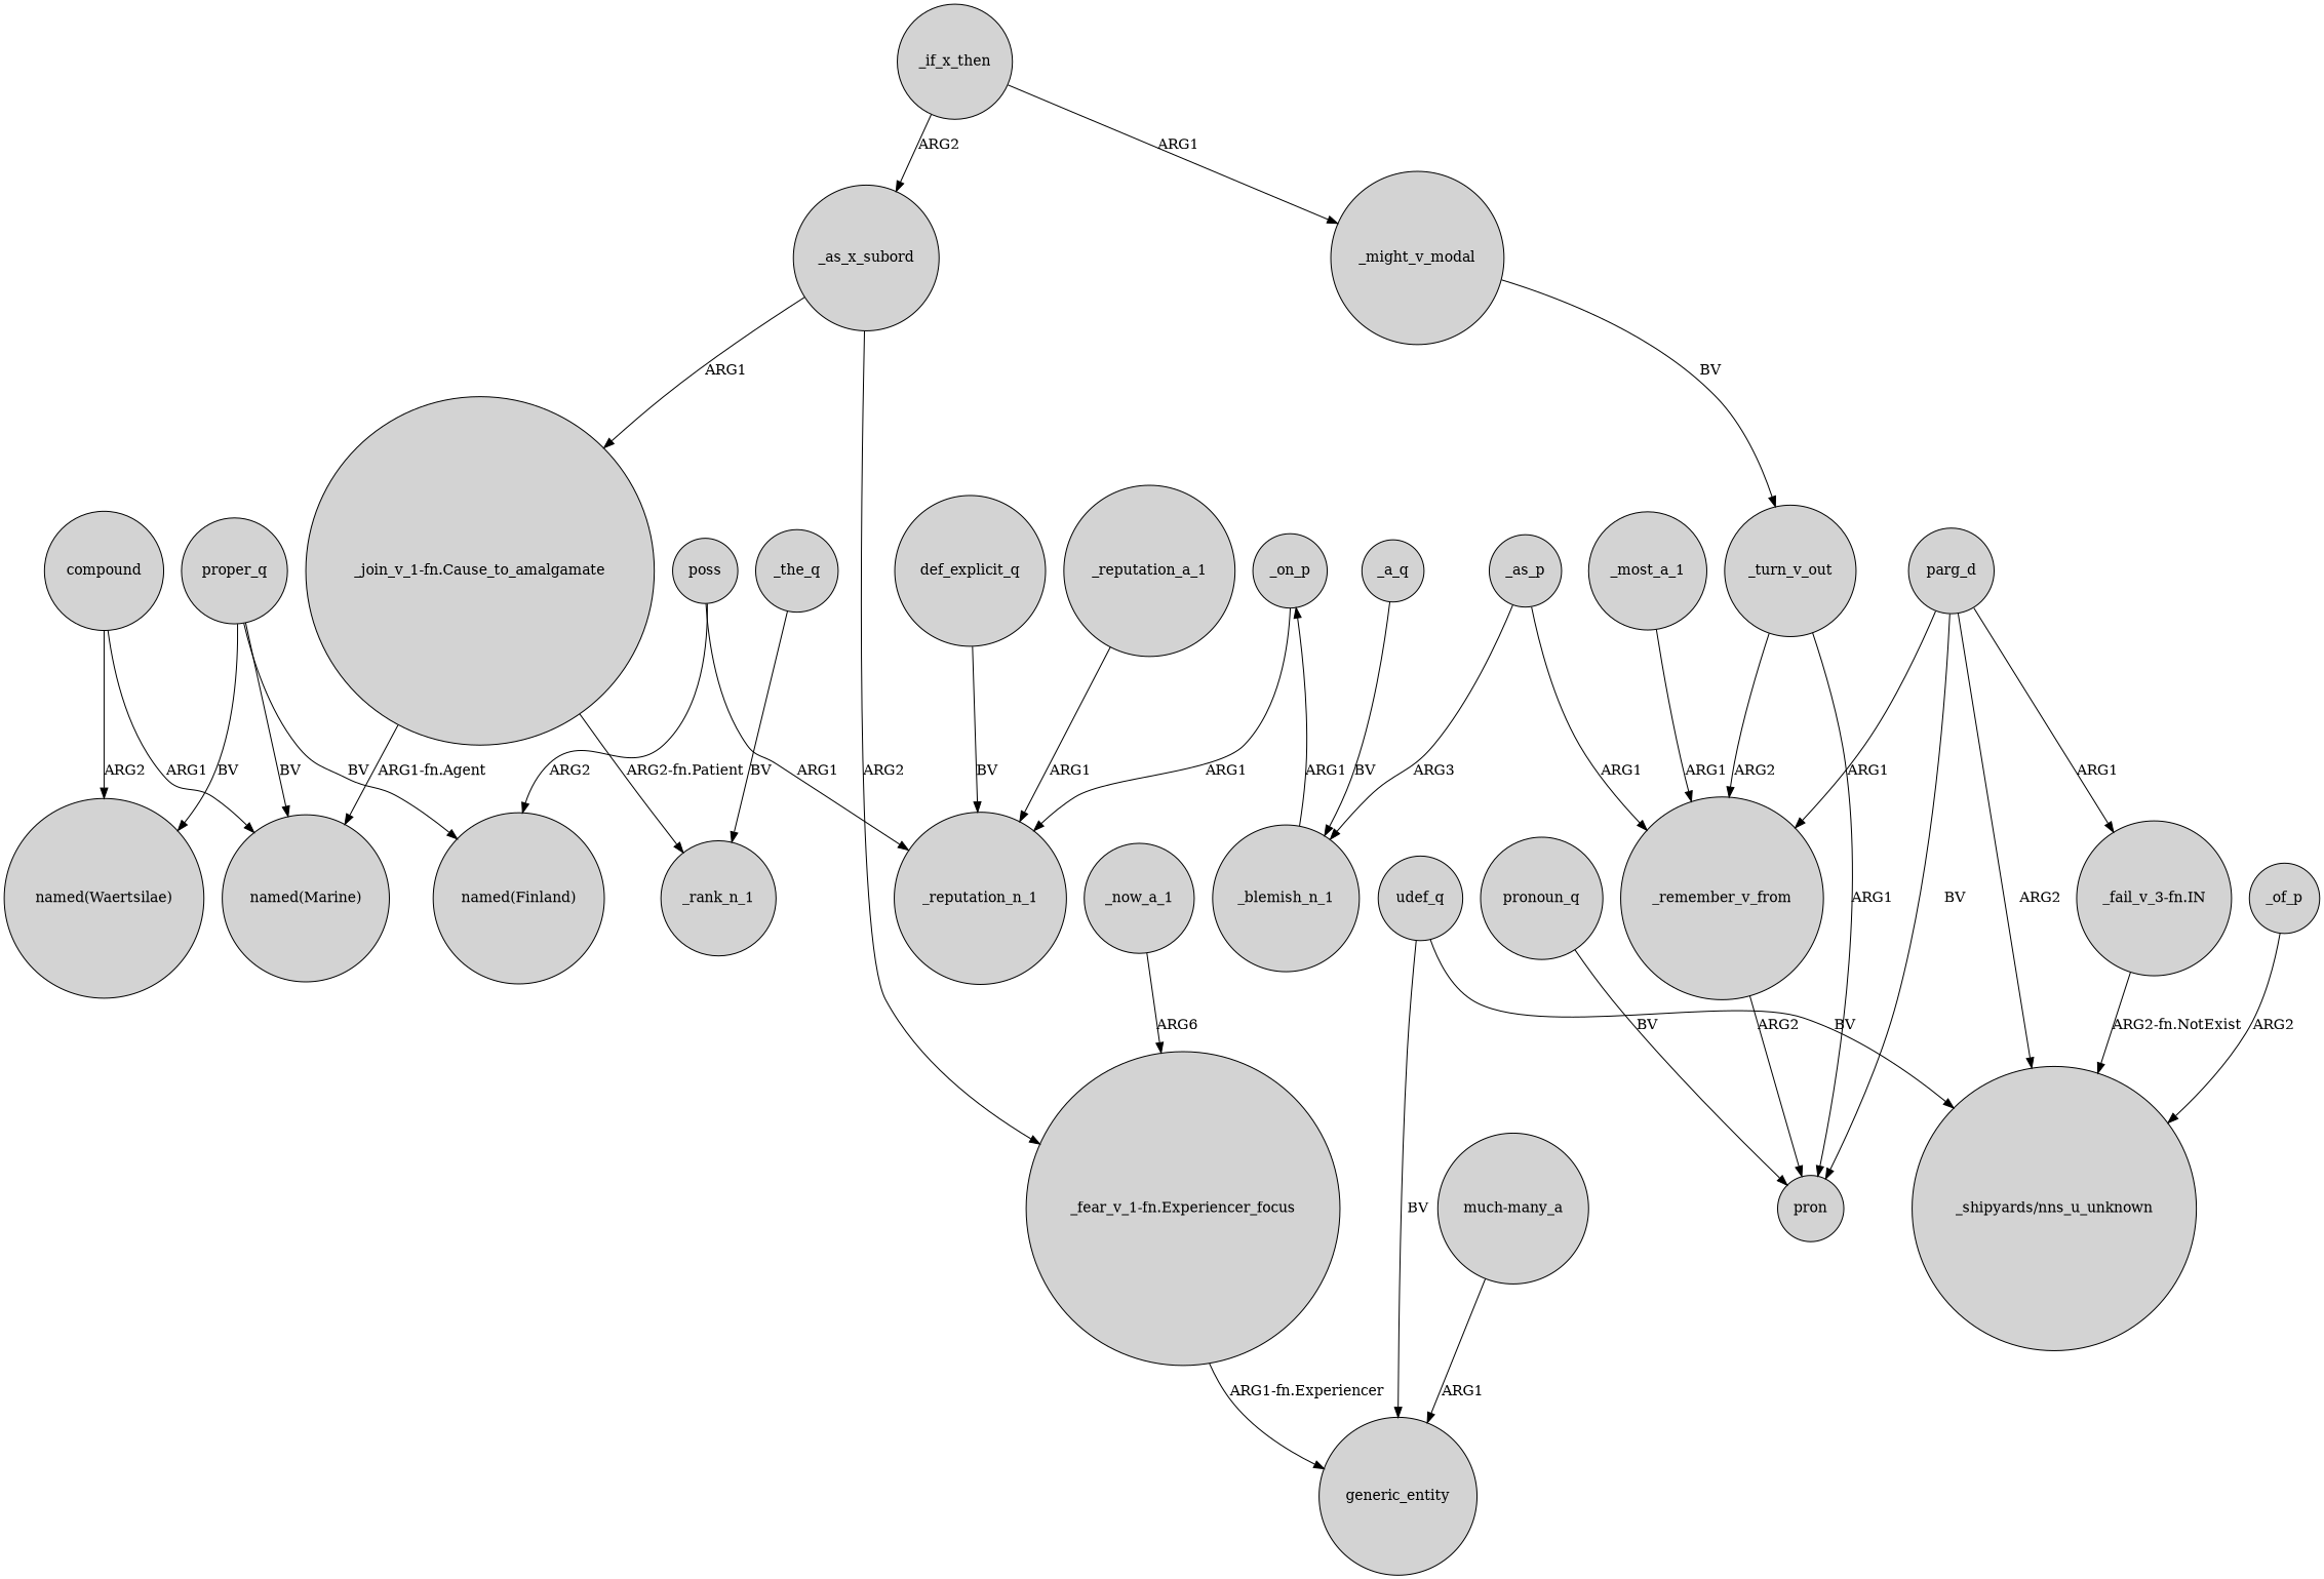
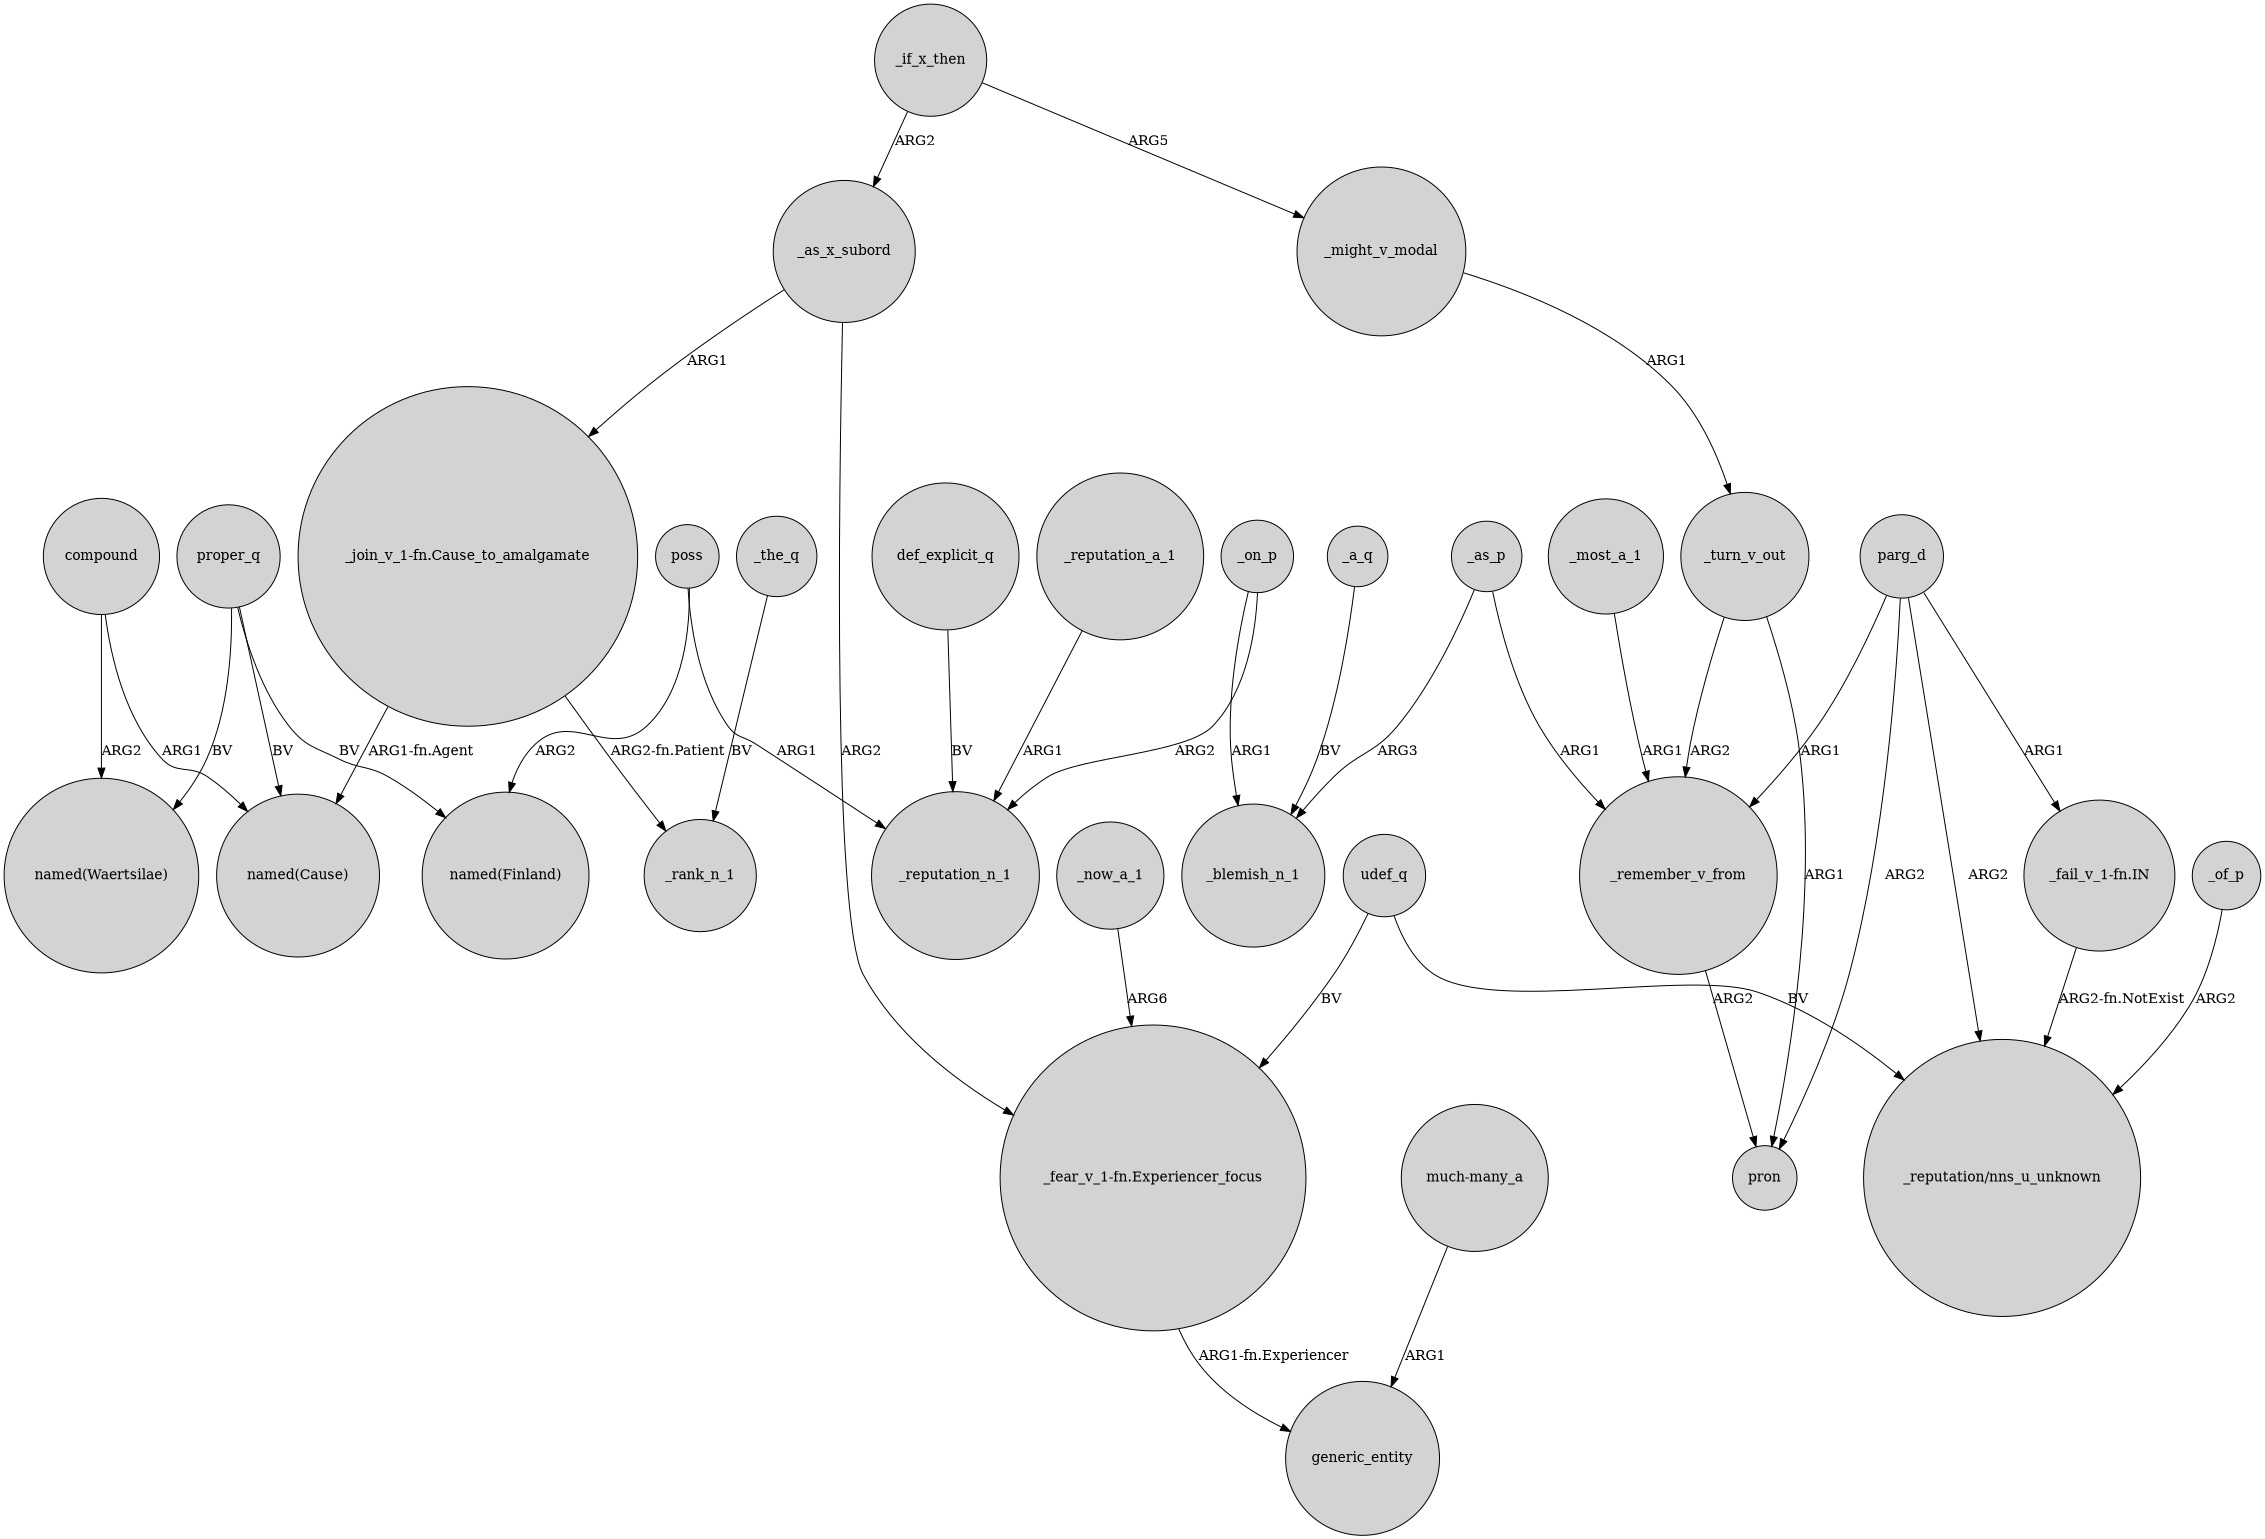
  digraph {
    node [shape=circle style=filled]
    "_join_v_1-fn.Cause_to_amalgamate"
-   "named(Marine)"
+   "named(Marine)" [label="named(Cause)"]
    _rank_n_1
    udef_q
    generic_entity
-   "_shipyards/nns_u_unknown"
+   "_shipyards/nns_u_unknown" [label="_reputation/nns_u_unknown"]
    n7 [label=_reputation_a_1]
    _reputation_n_1
    _turn_v_out
    pron
    _remember_v_from
    "much-many_a"
    proper_q
    "named(Finland)"
    "named(Waertsilae)"
    parg_d
-   "_fail_v_1-fn.IN" [label="_fail_v_3-fn.IN"]
+   "_fail_v_1-fn.IN"
    _as_x_subord
    "_fear_v_1-fn.Experiencer_focus"
    def_explicit_q
    _as_p
    _blemish_n_1
    poss
    _on_p
    compound
    _if_x_then
    _might_v_modal
    _the_q
-   pronoun_q
    _of_p
    _most_a_1
    _a_q
    _now_a_1
    "_join_v_1-fn.Cause_to_amalgamate" -> "named(Marine)" [label="ARG1-fn.Agent"]
    "_join_v_1-fn.Cause_to_amalgamate" -> _rank_n_1 [label="ARG2-fn.Patient"]
-   udef_q -> generic_entity [label=BV]
+   udef_q -> "_fear_v_1-fn.Experiencer_focus" [label=BV]
    udef_q -> "_shipyards/nns_u_unknown" [label=BV]
    n7 -> _reputation_n_1 [label=ARG1]
    _turn_v_out -> pron [label=ARG1]
    _turn_v_out -> _remember_v_from [label=ARG2]
    _remember_v_from -> pron [label=ARG2]
    "much-many_a" -> generic_entity [label=ARG1]
    proper_q -> "named(Marine)" [label=BV]
    proper_q -> "named(Finland)" [label=BV]
    proper_q -> "named(Waertsilae)" [label=BV]
    parg_d -> "_shipyards/nns_u_unknown" [label=ARG2]
-   parg_d -> pron [label=BV]
+   parg_d -> pron [label=ARG2]
    parg_d -> _remember_v_from [label=ARG1]
    parg_d -> "_fail_v_1-fn.IN" [label=ARG1]
    "_fail_v_1-fn.IN" -> "_shipyards/nns_u_unknown" [label="ARG2-fn.NotExist"]
    _as_x_subord -> "_join_v_1-fn.Cause_to_amalgamate" [label=ARG1]
    _as_x_subord -> "_fear_v_1-fn.Experiencer_focus" [label=ARG2]
    "_fear_v_1-fn.Experiencer_focus" -> generic_entity [label="ARG1-fn.Experiencer"]
    def_explicit_q -> _reputation_n_1 [label=BV]
    _as_p -> _remember_v_from [label=ARG1]
    _as_p -> _blemish_n_1 [label=ARG3]
    poss -> _reputation_n_1 [label=ARG1]
    poss -> "named(Finland)" [label=ARG2]
-   _on_p -> _reputation_n_1 [label=ARG1]
-   _blemish_n_1 -> _on_p [label=ARG1]
+   _on_p -> _reputation_n_1 [label=ARG2]
+   _on_p -> _blemish_n_1 [label=ARG1]
    compound -> "named(Marine)" [label=ARG1]
    compound -> "named(Waertsilae)" [label=ARG2]
    _if_x_then -> _as_x_subord [label=ARG2]
-   _if_x_then -> _might_v_modal [label=ARG1]
-   _might_v_modal -> _turn_v_out [label=BV]
+   _if_x_then -> _might_v_modal [label=ARG5]
+   _might_v_modal -> _turn_v_out [label=ARG1]
    _the_q -> _rank_n_1 [label=BV]
-   pronoun_q -> pron [label=BV]
    _of_p -> "_shipyards/nns_u_unknown" [label=ARG2]
    _most_a_1 -> _remember_v_from [label=ARG1]
    _a_q -> _blemish_n_1 [label=BV]
    _now_a_1 -> "_fear_v_1-fn.Experiencer_focus" [label=ARG6]
  }
